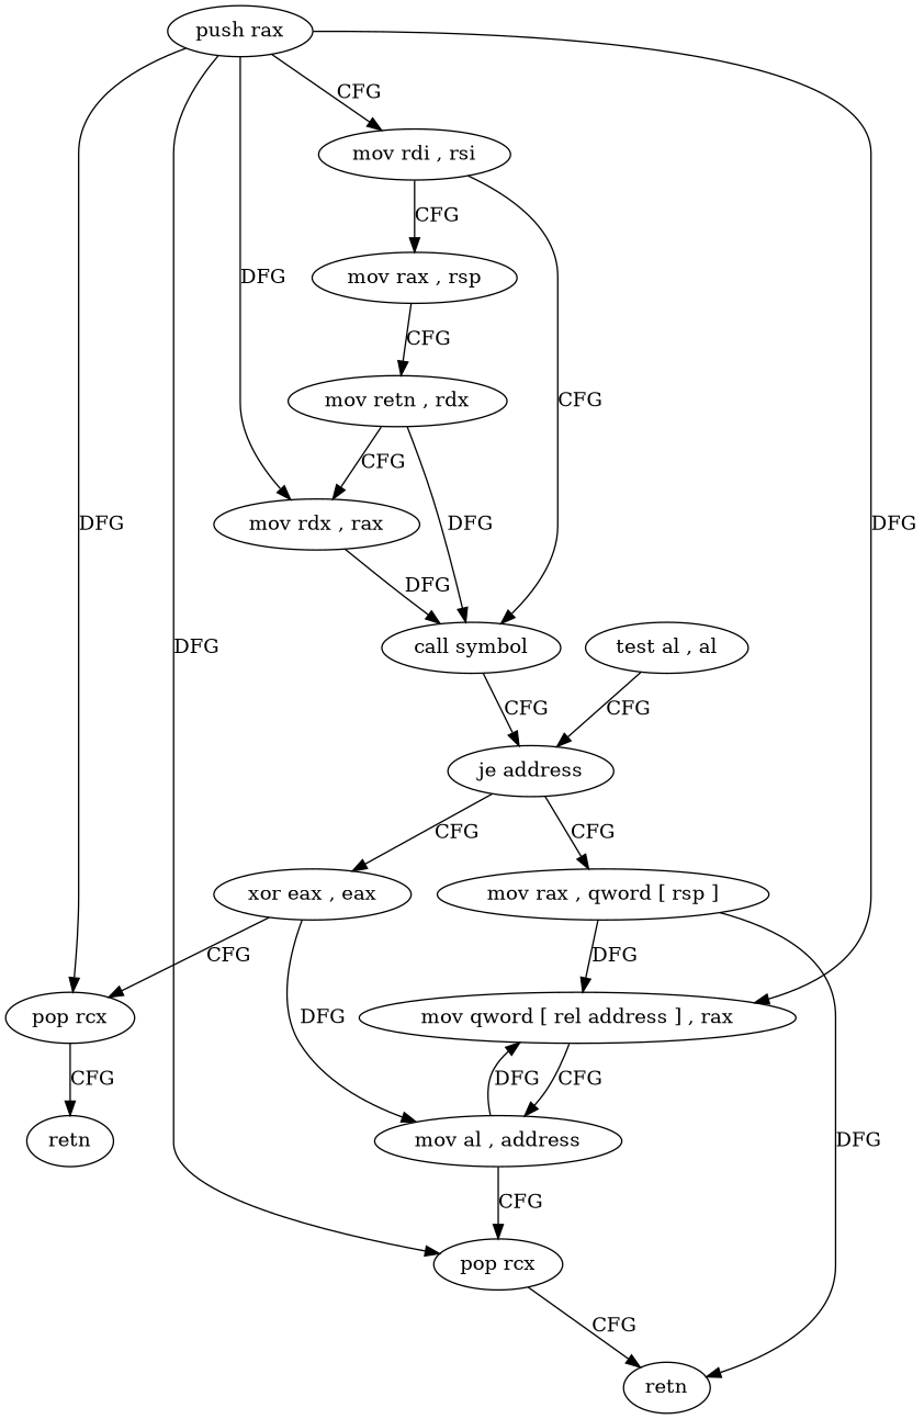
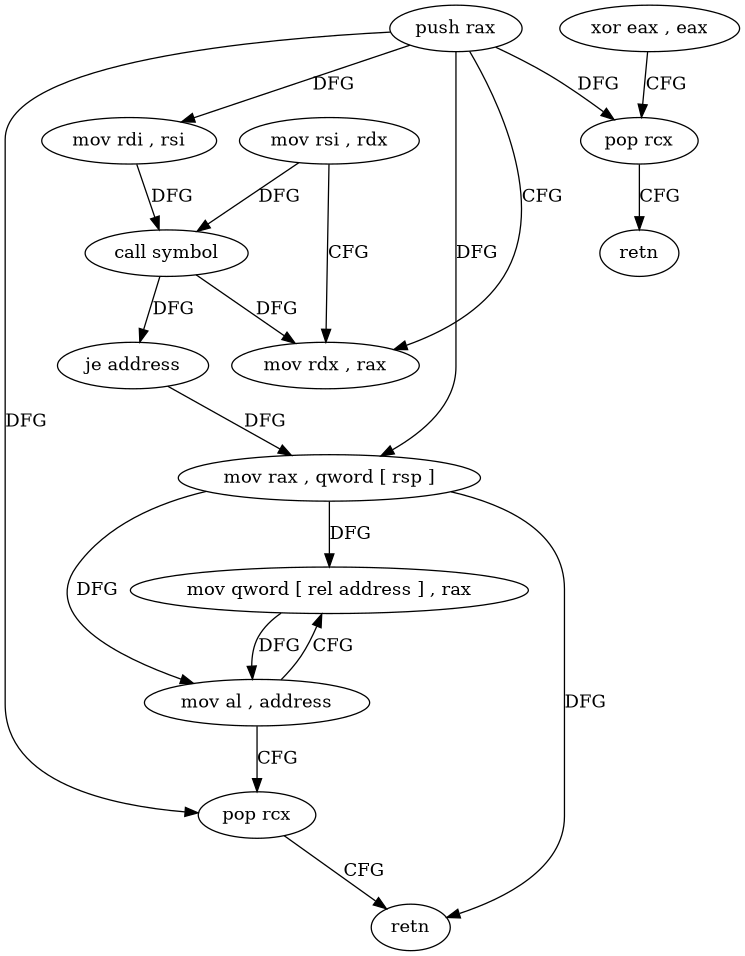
  digraph {
    n1 [label="push rax"]
    n2 [label="mov rdi , rsi"]
    n3 [label="mov rdx , rax"]
    n4 [label="mov rax , qword [ rsp ]"]
    n5 [label="pop rcx"]
    n6 [label="pop rcx"]
-   n7 [label="mov rax , rsp"]
    n8 [label="call symbol"]
    n9 [label="mov qword [ rel address ] , rax"]
    n10 [label="mov al , address"]
    n11 [label=retn]
    n12 [label=retn]
-   n13 [label="mov retn , rdx"]
+   n13 [label="mov rsi , rdx"]
    n14 [label="je address"]
-   n15 [label="test al , al"]
    n16 [label="xor eax , eax"]
-   n1 -> n2 [label=CFG]
-   n1 -> n3 [label=DFG]
-   n1 -> n9 [label=DFG]
+   n1 -> n2 [label=DFG]
+   n1 -> n3 [label=CFG]
+   n1 -> n4 [label=DFG]
    n1 -> n5 [label=DFG]
    n1 -> n6 [label=DFG]
-   n2 -> n7 [label=CFG]
-   n2 -> n8 [label=CFG]
-   n3 -> n8 [label=DFG]
+   n2 -> n8 [label=DFG]
+   n8 -> n3 [label=DFG]
    n4 -> n9 [label=DFG]
-   n16 -> n10 [label=DFG]
+   n4 -> n10 [label=DFG]
    n4 -> n11 [label=DFG]
    n5 -> n12 [label=CFG]
    n6 -> n11 [label=CFG]
-   n7 -> n13 [label=CFG]
-   n8 -> n14 [label=CFG]
-   n9 -> n10 [label=CFG]
+   n8 -> n14 [label=DFG]
+   n9 -> n10 [label=DFG]
    n10 -> n6 [label=CFG]
-   n10 -> n9 [label=DFG]
+   n10 -> n9 [label=CFG]
    n13 -> n3 [label=CFG]
    n13 -> n8 [label=DFG]
-   n14 -> n4 [label=CFG]
-   n14 -> n16 [label=CFG]
-   n15 -> n14 [label=CFG]
+   n14 -> n4 [label=DFG]
    n16 -> n5 [label=CFG]
  }
